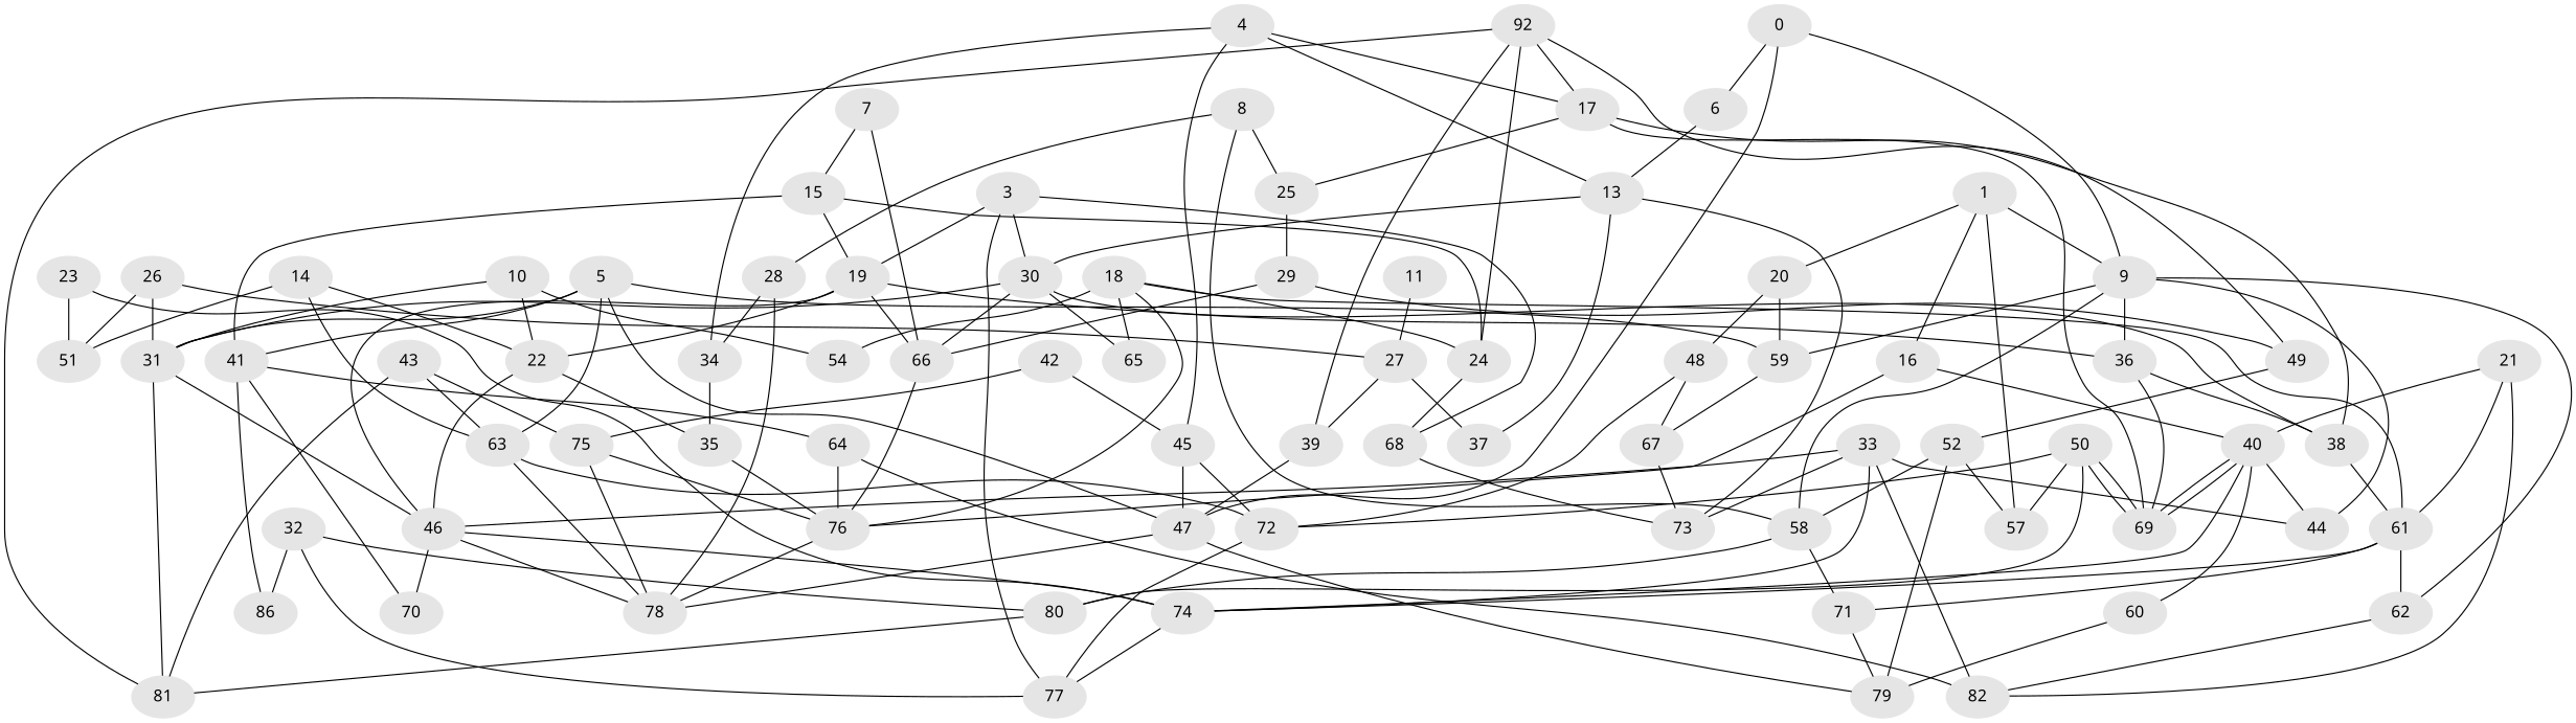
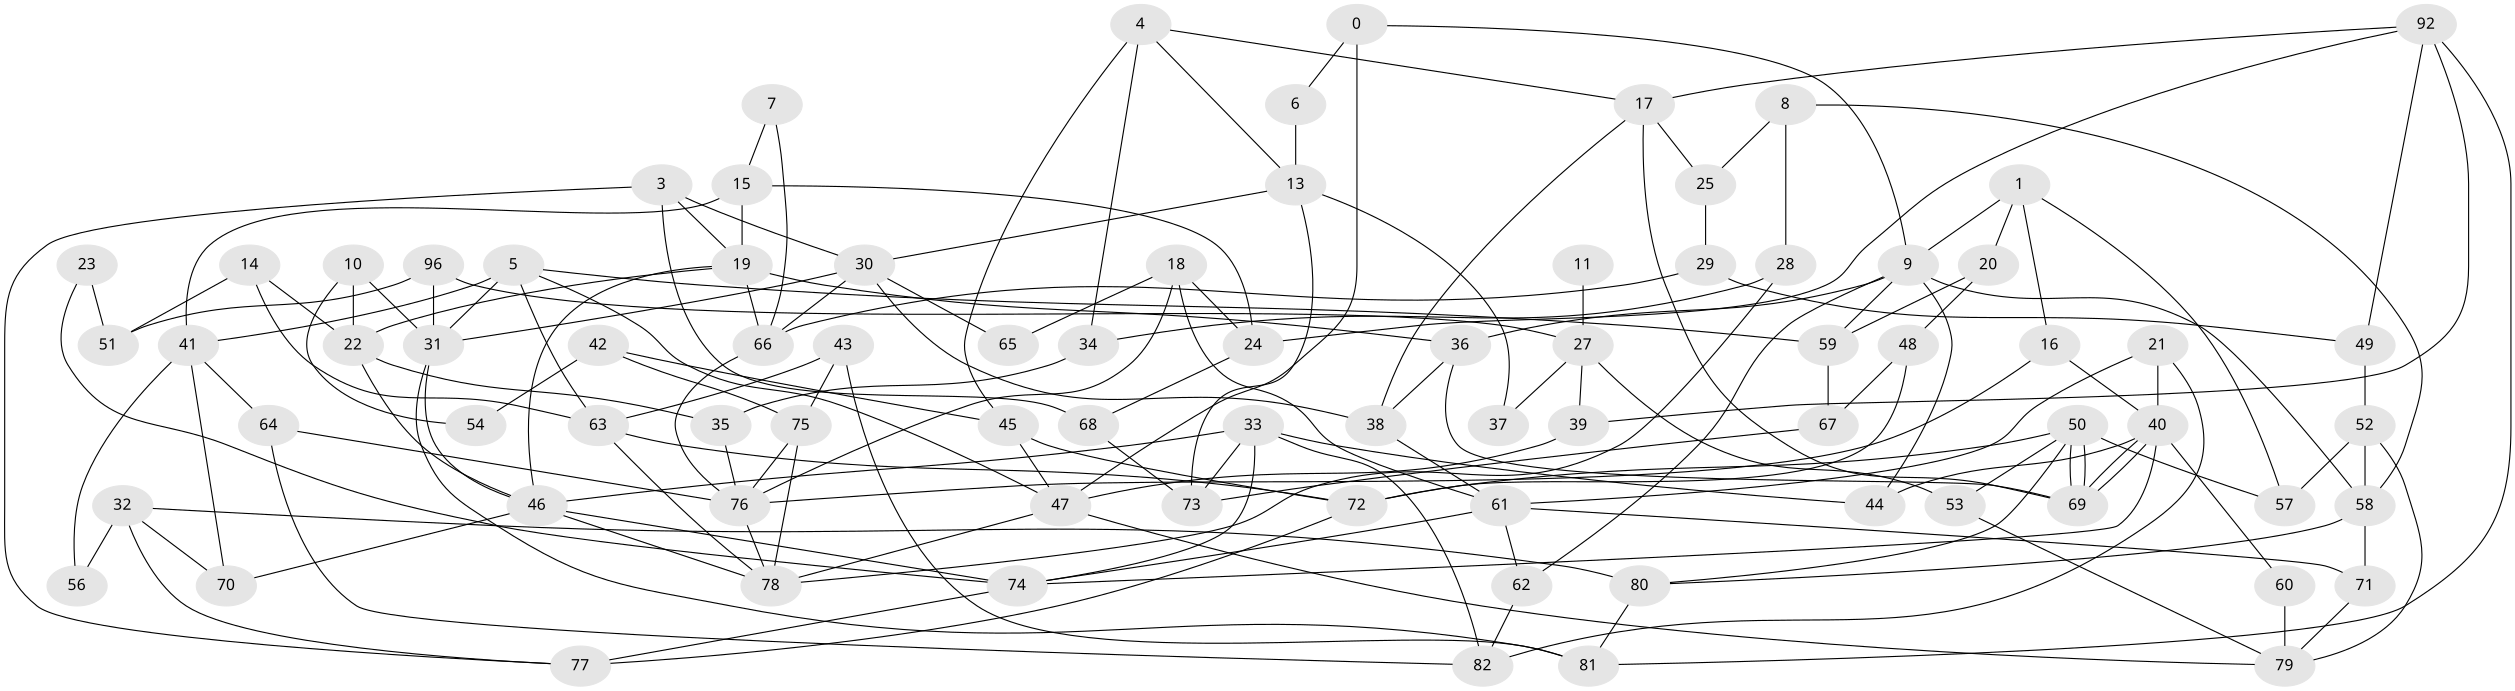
  graph {
    fontname="Noto Sans"
    node [color=gray90 fontname="Noto Sans" style=filled]
    edge [fontname="Noto Sans"]
    1
    9
    16
    20
    57
    59
    58
    36
    44
    62
    40
    76
    48
    n14 [label=0]
    6
    47
    13
    78
    79
    3
    19
    30
    68
    77
    66
    22
    46
    31
    38
    65
    73
    4
    17
    34
    45
    37
    25
    69
    35
    72
    5
    41
    63
    81
-   56 [label=86]
+   56
    70
    64
    67
    7
    15
    24
    8
    28
    29
    80
    71
    82
    10
    54
    11
    27
    39
+   53
    n64 [label=92]
    49
    52
    14
    51
    74
    60
    61
    18
    21
    23
-   26
+   26 [label=96]
    32
    33
    42
    75
    43
    50
    1 -- 9
    1 -- 16
    1 -- 20
    1 -- 57
    9 -- 59
    9 -- 58
    9 -- 36
    9 -- 44
    9 -- 62
    16 -- 40
    16 -- 76
    20 -- 59
    20 -- 48
    59 -- 67
    58 -- 80
    58 -- 71
    36 -- 38
    36 -- 69
    62 -- 82
    40 -- 44
    40 -- 69
    40 -- 69
    40 -- 74
    40 -- 60
    76 -- 78
    48 -- 72
    48 -- 67
    n14 -- 9
    n14 -- 6
    n14 -- 47
    6 -- 13
    47 -- 78
    47 -- 79
    13 -- 30
    13 -- 73
    13 -- 37
    3 -- 19
    3 -- 30
    3 -- 68
    3 -- 77
    19 -- 36
    19 -- 66
    19 -- 22
    19 -- 46
    30 -- 66
    30 -- 31
    30 -- 38
    30 -- 65
    68 -- 73
    66 -- 76
    22 -- 46
    22 -- 35
    46 -- 78
    46 -- 70
    46 -- 74
    31 -- 46
    31 -- 81
    38 -- 61
    4 -- 13
    4 -- 17
    4 -- 34
    4 -- 45
    17 -- 38
    17 -- 25
    17 -- 69
    34 -- 35
    45 -- 47
    45 -- 72
    25 -- 29
    35 -- 76
    72 -- 77
    5 -- 59
    5 -- 47
    5 -- 31
    5 -- 41
    5 -- 63
    41 -- 56
    41 -- 70
    41 -- 64
    63 -- 78
    63 -- 72
    64 -- 76
    64 -- 82
    67 -- 73
    7 -- 66
    7 -- 15
    15 -- 19
    15 -- 41
    15 -- 24
    24 -- 68
    8 -- 58
    8 -- 25
    8 -- 28
    28 -- 78
    28 -- 34
    29 -- 66
    29 -- 49
    80 -- 81
    71 -- 79
    10 -- 22
    10 -- 31
    10 -- 54
    11 -- 27
    27 -- 37
    27 -- 39
+   27 -- 53
    39 -- 47
+   53 -- 79
    n64 -- 17
    n64 -- 81
    n64 -- 24
    n64 -- 39
    n64 -- 49
    49 -- 52
    52 -- 57
    52 -- 58
    52 -- 79
    14 -- 22
    14 -- 63
    14 -- 51
    74 -- 77
    60 -- 79
    61 -- 62
    61 -- 71
    61 -- 74
    18 -- 76
    18 -- 65
    18 -- 24
-   18 -- 54
+   42 -- 54
    18 -- 61
    21 -- 40
    21 -- 82
    21 -- 61
    23 -- 51
    23 -- 74
    26 -- 31
    26 -- 27
    26 -- 51
    32 -- 77
    32 -- 56
+   32 -- 70
    32 -- 80
    33 -- 44
    33 -- 46
    33 -- 73
    33 -- 82
    33 -- 74
    42 -- 45
    42 -- 75
    75 -- 76
    75 -- 78
    43 -- 63
    43 -- 81
    43 -- 75
    50 -- 57
    50 -- 69
    50 -- 69
    50 -- 72
    50 -- 80
+   50 -- 53
  }
